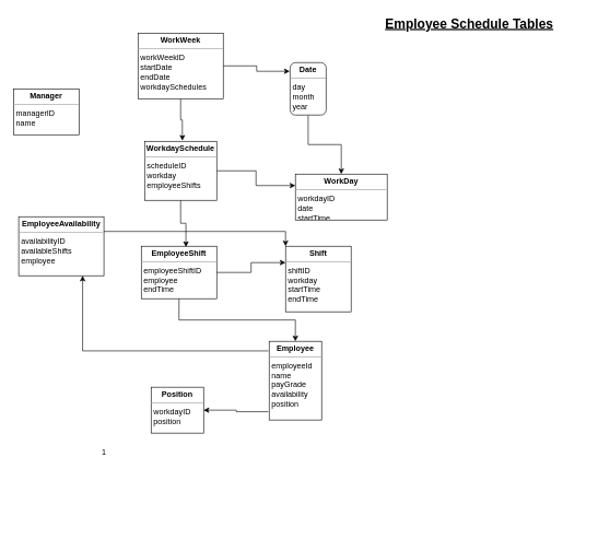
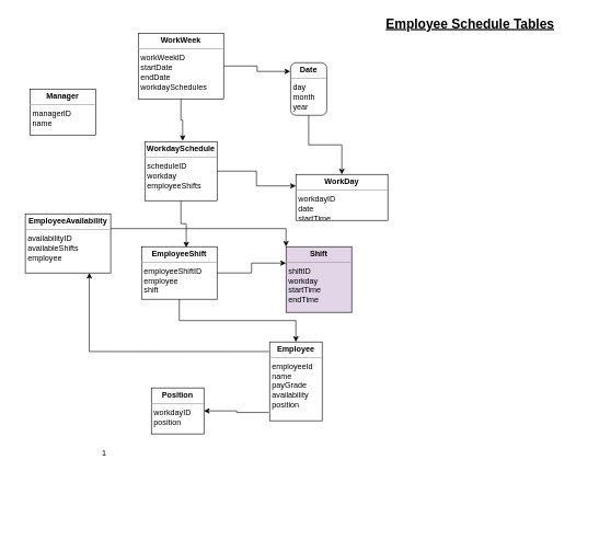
  <mxCell id="0" />
  <mxCell id="1" parent="0" />
  <mxCell id="2" value="" style="group" connectable="0" vertex="1" parent="1"><mxGeometry x="20" y="20" width="870" height="780" as="geometry" /></mxCell>
  <mxCell id="3" value="1" style="text;html=1;align=center;verticalAlign=middle;resizable=0;points=[];autosize=1;strokeColor=none;fillColor=none;" vertex="1" parent="2"><mxGeometry x="128" y="659" width="20" height="20" as="geometry" /></mxCell>
  <mxCell id="4" value="" style="group" connectable="0" vertex="1" parent="2"><mxGeometry width="870" height="780" as="geometry" /></mxCell>
- <mxCell id="5" value="&lt;p style=&quot;margin: 0px ; margin-top: 4px ; text-align: center&quot;&gt;&lt;b&gt;EmployeeAvailability&lt;/b&gt;&lt;/p&gt;&lt;hr size=&quot;1&quot;&gt;&lt;p style=&quot;margin: 0px ; margin-left: 4px&quot;&gt;availabilityID&lt;/p&gt;&lt;p style=&quot;margin: 0px ; margin-left: 4px&quot;&gt;availableShifts&lt;/p&gt;&lt;p style=&quot;margin: 0px ; margin-left: 4px&quot;&gt;employee&lt;/p&gt;" style="verticalAlign=top;align=left;overflow=fill;fontSize=12;fontFamily=Helvetica;html=1;" vertex="1" parent="4"><mxGeometry x="8" y="310" width="130" height="90" as="geometry" /></mxCell>
- <mxCell id="6" value="&lt;p style=&quot;margin: 0px ; margin-top: 4px ; text-align: center&quot;&gt;&lt;b&gt;EmployeeShift&lt;/b&gt;&lt;/p&gt;&lt;hr size=&quot;1&quot;&gt;&lt;p style=&quot;margin: 0px ; margin-left: 4px&quot;&gt;employeeShiftID&lt;/p&gt;&lt;p style=&quot;margin: 0px ; margin-left: 4px&quot;&gt;employee&lt;/p&gt;&lt;p style=&quot;margin: 0px ; margin-left: 4px&quot;&gt;endTime&lt;/p&gt;" style="verticalAlign=top;align=left;overflow=fill;fontSize=12;fontFamily=Helvetica;html=1;" vertex="1" parent="4"><mxGeometry x="195" y="355" width="115" height="80" as="geometry" /></mxCell>
- <mxCell id="7" value="&lt;p style=&quot;margin: 0px ; margin-top: 4px ; text-align: center&quot;&gt;&lt;b&gt;Shift&lt;/b&gt;&lt;/p&gt;&lt;hr size=&quot;1&quot;&gt;&lt;p style=&quot;margin: 0px ; margin-left: 4px&quot;&gt;shiftID&lt;/p&gt;&lt;p style=&quot;margin: 0px ; margin-left: 4px&quot;&gt;workday&lt;/p&gt;&lt;p style=&quot;margin: 0px ; margin-left: 4px&quot;&gt;startTime&lt;/p&gt;&lt;p style=&quot;margin: 0px ; margin-left: 4px&quot;&gt;endTime&lt;/p&gt;" style="verticalAlign=top;align=left;overflow=fill;fontSize=12;fontFamily=Helvetica;html=1;" vertex="1" parent="4"><mxGeometry x="415" y="355" width="100" height="100" as="geometry" /></mxCell>
+ <mxCell id="5" value="&lt;p style=&quot;margin: 0px ; margin-top: 4px ; text-align: center&quot;&gt;&lt;b&gt;EmployeeAvailability&lt;/b&gt;&lt;/p&gt;&lt;hr size=&quot;1&quot;&gt;&lt;p style=&quot;margin: 0px ; margin-left: 4px&quot;&gt;availabilityID&lt;/p&gt;&lt;p style=&quot;margin: 0px ; margin-left: 4px&quot;&gt;availableShifts&lt;/p&gt;&lt;p style=&quot;margin: 0px ; margin-left: 4px&quot;&gt;employee&lt;/p&gt;" style="verticalAlign=top;align=left;overflow=fill;fontSize=12;fontFamily=Helvetica;html=1;" vertex="1" parent="4"><mxGeometry x="18" y="305" width="130" height="90" as="geometry" /></mxCell>
+ <mxCell id="6" value="&lt;p style=&quot;margin: 0px ; margin-top: 4px ; text-align: center&quot;&gt;&lt;b&gt;EmployeeShift&lt;/b&gt;&lt;/p&gt;&lt;hr size=&quot;1&quot;&gt;&lt;p style=&quot;margin: 0px ; margin-left: 4px&quot;&gt;employeeShiftID&lt;/p&gt;&lt;p style=&quot;margin: 0px ; margin-left: 4px&quot;&gt;employee&lt;/p&gt;&lt;p style=&quot;margin: 0px ; margin-left: 4px&quot;&gt;shift&lt;/p&gt;" style="verticalAlign=top;align=left;overflow=fill;fontSize=12;fontFamily=Helvetica;html=1;" vertex="1" parent="4"><mxGeometry x="195" y="355" width="115" height="80" as="geometry" /></mxCell>
+ <mxCell id="7" value="&lt;p style=&quot;margin: 0px ; margin-top: 4px ; text-align: center&quot;&gt;&lt;b&gt;Shift&lt;/b&gt;&lt;/p&gt;&lt;hr size=&quot;1&quot;&gt;&lt;p style=&quot;margin: 0px ; margin-left: 4px&quot;&gt;shiftID&lt;/p&gt;&lt;p style=&quot;margin: 0px ; margin-left: 4px&quot;&gt;workday&lt;/p&gt;&lt;p style=&quot;margin: 0px ; margin-left: 4px&quot;&gt;startTime&lt;/p&gt;&lt;p style=&quot;margin: 0px ; margin-left: 4px&quot;&gt;endTime&lt;/p&gt;" style="verticalAlign=top;align=left;overflow=fill;fontSize=12;fontFamily=Helvetica;html=1;fillColor=#e1d5e7;" vertex="1" parent="4"><mxGeometry x="415" y="355" width="100" height="100" as="geometry" /></mxCell>
  <mxCell id="8" style="edgeStyle=orthogonalEdgeStyle;rounded=0;orthogonalLoop=1;jettySize=auto;html=1;exitX=1;exitY=0.25;exitDx=0;exitDy=0;entryX=0;entryY=0;entryDx=0;entryDy=0;" edge="1" parent="4" source="5" target="7"><mxGeometry relative="1" as="geometry" /></mxCell>
  <mxCell id="9" style="edgeStyle=orthogonalEdgeStyle;rounded=0;orthogonalLoop=1;jettySize=auto;html=1;exitX=1;exitY=0.5;exitDx=0;exitDy=0;entryX=0;entryY=0.25;entryDx=0;entryDy=0;" edge="1" parent="4" source="6" target="7"><mxGeometry relative="1" as="geometry" /></mxCell>
  <mxCell id="10" value="&lt;p style=&quot;margin: 0px ; margin-top: 4px ; text-align: center&quot;&gt;&lt;b&gt;WorkDay&lt;/b&gt;&lt;/p&gt;&lt;hr size=&quot;1&quot;&gt;&lt;p style=&quot;margin: 0px ; margin-left: 4px&quot;&gt;workdayID&lt;/p&gt;&lt;p style=&quot;margin: 0px ; margin-left: 4px&quot;&gt;date&lt;/p&gt;&lt;p style=&quot;margin: 0px ; margin-left: 4px&quot;&gt;startTime&lt;/p&gt;&lt;p style=&quot;margin: 0px ; margin-left: 4px&quot;&gt;endTime&lt;/p&gt;" style="verticalAlign=top;align=left;overflow=fill;fontSize=12;fontFamily=Helvetica;html=1;" vertex="1" parent="4"><mxGeometry x="430" y="245" width="140" height="70" as="geometry" /></mxCell>
  <mxCell id="11" style="edgeStyle=orthogonalEdgeStyle;rounded=0;orthogonalLoop=1;jettySize=auto;html=1;exitX=0.5;exitY=1;exitDx=0;exitDy=0;entryX=0.5;entryY=0;entryDx=0;entryDy=0;" edge="1" parent="4" source="12" target="10"><mxGeometry relative="1" as="geometry" /></mxCell>
  <mxCell id="12" value="&lt;p style=&quot;margin: 0px ; margin-top: 4px ; text-align: center&quot;&gt;&lt;b&gt;Date&lt;/b&gt;&lt;/p&gt;&lt;hr size=&quot;1&quot;&gt;&lt;p style=&quot;margin: 0px ; margin-left: 4px&quot;&gt;&lt;span&gt;day&lt;/span&gt;&lt;/p&gt;&lt;p style=&quot;margin: 0px 0px 0px 4px&quot;&gt;month&lt;/p&gt;&lt;p style=&quot;margin: 0px 0px 0px 4px&quot;&gt;year&lt;/p&gt;" style="verticalAlign=top;align=left;overflow=fill;fontSize=12;fontFamily=Helvetica;html=1;rounded=1;" vertex="1" parent="4"><mxGeometry x="422" y="75" width="55" height="80" as="geometry" /></mxCell>
  <mxCell id="13" style="edgeStyle=orthogonalEdgeStyle;rounded=0;orthogonalLoop=1;jettySize=auto;html=1;exitX=0.5;exitY=1;exitDx=0;exitDy=0;entryX=0.592;entryY=0.015;entryDx=0;entryDy=0;entryPerimeter=0;" edge="1" parent="4" source="15" target="6"><mxGeometry relative="1" as="geometry" /></mxCell>
  <mxCell id="14" style="edgeStyle=orthogonalEdgeStyle;rounded=0;orthogonalLoop=1;jettySize=auto;html=1;exitX=1;exitY=0.5;exitDx=0;exitDy=0;entryX=0;entryY=0.25;entryDx=0;entryDy=0;" edge="1" parent="4" source="15" target="10"><mxGeometry relative="1" as="geometry" /></mxCell>
  <mxCell id="15" value="&lt;p style=&quot;margin: 0px ; margin-top: 4px ; text-align: center&quot;&gt;&lt;b&gt;WorkdaySchedule&lt;/b&gt;&lt;/p&gt;&lt;hr size=&quot;1&quot;&gt;&lt;p style=&quot;margin: 0px ; margin-left: 4px&quot;&gt;scheduleID&lt;/p&gt;&lt;p style=&quot;margin: 0px ; margin-left: 4px&quot;&gt;workday&lt;/p&gt;&lt;p style=&quot;margin: 0px ; margin-left: 4px&quot;&gt;employeeShifts&lt;/p&gt;" style="verticalAlign=top;align=left;overflow=fill;fontSize=12;fontFamily=Helvetica;html=1;" vertex="1" parent="4"><mxGeometry x="200" y="195" width="110" height="90" as="geometry" /></mxCell>
  <mxCell id="16" style="edgeStyle=orthogonalEdgeStyle;rounded=0;orthogonalLoop=1;jettySize=auto;html=1;exitX=0.5;exitY=1;exitDx=0;exitDy=0;entryX=0.524;entryY=-0.011;entryDx=0;entryDy=0;entryPerimeter=0;" edge="1" parent="4" source="18" target="15"><mxGeometry relative="1" as="geometry" /></mxCell>
  <mxCell id="17" style="edgeStyle=orthogonalEdgeStyle;rounded=0;orthogonalLoop=1;jettySize=auto;html=1;exitX=1;exitY=0.5;exitDx=0;exitDy=0;entryX=-0.011;entryY=0.165;entryDx=0;entryDy=0;entryPerimeter=0;" edge="1" parent="4" source="18" target="12"><mxGeometry relative="1" as="geometry" /></mxCell>
  <mxCell id="18" value="&lt;p style=&quot;margin: 0px ; margin-top: 4px ; text-align: center&quot;&gt;&lt;b&gt;WorkWeek&lt;/b&gt;&lt;/p&gt;&lt;hr size=&quot;1&quot;&gt;&lt;p style=&quot;margin: 0px ; margin-left: 4px&quot;&gt;workWeekID&lt;/p&gt;&lt;p style=&quot;margin: 0px ; margin-left: 4px&quot;&gt;startDate&lt;/p&gt;&lt;p style=&quot;margin: 0px ; margin-left: 4px&quot;&gt;endDate&lt;/p&gt;&lt;p style=&quot;margin: 0px ; margin-left: 4px&quot;&gt;workdaySchedules&lt;/p&gt;" style="verticalAlign=top;align=left;overflow=fill;fontSize=12;fontFamily=Helvetica;html=1;" vertex="1" parent="4"><mxGeometry x="190" y="30" width="130" height="100" as="geometry" /></mxCell>
- <mxCell id="19" value="&lt;p style=&quot;margin: 0px ; margin-top: 4px ; text-align: center&quot;&gt;&lt;b&gt;Manager&lt;/b&gt;&lt;/p&gt;&lt;hr size=&quot;1&quot;&gt;&lt;p style=&quot;margin: 0px ; margin-left: 4px&quot;&gt;managerID&lt;/p&gt;&lt;p style=&quot;margin: 0px ; margin-left: 4px&quot;&gt;name&lt;/p&gt;&lt;p style=&quot;margin: 0px ; margin-left: 4px&quot;&gt;&lt;br&gt;&lt;/p&gt;" style="verticalAlign=top;align=left;overflow=fill;fontSize=12;fontFamily=Helvetica;html=1;" vertex="1" parent="4"><mxGeometry y="115" width="100" height="70" as="geometry" /></mxCell>
+ <mxCell id="19" value="&lt;p style=&quot;margin: 0px ; margin-top: 4px ; text-align: center&quot;&gt;&lt;b&gt;Manager&lt;/b&gt;&lt;/p&gt;&lt;hr size=&quot;1&quot;&gt;&lt;p style=&quot;margin: 0px ; margin-left: 4px&quot;&gt;managerID&lt;/p&gt;&lt;p style=&quot;margin: 0px ; margin-left: 4px&quot;&gt;name&lt;/p&gt;&lt;p style=&quot;margin: 0px ; margin-left: 4px&quot;&gt;&lt;br&gt;&lt;/p&gt;" style="verticalAlign=top;align=left;overflow=fill;fontSize=12;fontFamily=Helvetica;html=1;" vertex="1" parent="4"><mxGeometry x="25" y="115" width="100" height="70" as="geometry" /></mxCell>
  <mxCell id="20" value="&lt;b&gt;&lt;u&gt;Employee Schedule Tables&lt;/u&gt;&lt;/b&gt;" style="text;html=1;align=center;verticalAlign=middle;resizable=0;points=[];autosize=1;strokeColor=none;fillColor=none;fontSize=20;" vertex="1" parent="4"><mxGeometry x="560" width="270" height="30" as="geometry" /></mxCell>
  <mxCell id="21" value="" style="group" connectable="0" vertex="1" parent="4"><mxGeometry x="60" y="410" width="590" height="370" as="geometry" /></mxCell>
  <mxCell id="22" value="&lt;p style=&quot;margin: 0px ; margin-top: 4px ; text-align: center&quot;&gt;&lt;b&gt;Employee&lt;/b&gt;&lt;/p&gt;&lt;hr size=&quot;1&quot;&gt;&lt;p style=&quot;margin: 0px ; margin-left: 4px&quot;&gt;employeeId&lt;/p&gt;&lt;p style=&quot;margin: 0px ; margin-left: 4px&quot;&gt;name&lt;/p&gt;&lt;p style=&quot;margin: 0px ; margin-left: 4px&quot;&gt;payGrade&lt;/p&gt;&lt;p style=&quot;margin: 0px ; margin-left: 4px&quot;&gt;availability&lt;/p&gt;&lt;p style=&quot;margin: 0px ; margin-left: 4px&quot;&gt;position&lt;/p&gt;" style="verticalAlign=top;align=left;overflow=fill;fontSize=12;fontFamily=Helvetica;html=1;" vertex="1" parent="21"><mxGeometry x="330" y="90" width="80" height="120" as="geometry" /></mxCell>
  <mxCell id="23" value="&lt;p style=&quot;margin: 0px ; margin-top: 4px ; text-align: center&quot;&gt;&lt;b&gt;Position&lt;/b&gt;&lt;/p&gt;&lt;hr size=&quot;1&quot;&gt;&lt;p style=&quot;margin: 0px ; margin-left: 4px&quot;&gt;workdayID&lt;/p&gt;&lt;p style=&quot;margin: 0px ; margin-left: 4px&quot;&gt;position&lt;/p&gt;" style="verticalAlign=top;align=left;overflow=fill;fontSize=12;fontFamily=Helvetica;html=1;" vertex="1" parent="21"><mxGeometry x="150" y="160" width="80" height="70" as="geometry" /></mxCell>
  <mxCell id="24" style="edgeStyle=orthogonalEdgeStyle;rounded=0;orthogonalLoop=1;jettySize=auto;html=1;exitX=-0.017;exitY=0.895;exitDx=0;exitDy=0;entryX=1;entryY=0.5;entryDx=0;entryDy=0;exitPerimeter=0;" edge="1" parent="21" source="22" target="23"><mxGeometry relative="1" as="geometry" /></mxCell>
  <mxCell id="25" style="edgeStyle=orthogonalEdgeStyle;rounded=0;orthogonalLoop=1;jettySize=auto;html=1;exitX=-0.015;exitY=0.122;exitDx=0;exitDy=0;entryX=0.75;entryY=1;entryDx=0;entryDy=0;exitPerimeter=0;" edge="1" parent="4" source="22" target="5"><mxGeometry relative="1" as="geometry" /></mxCell>
  <mxCell id="26" style="edgeStyle=orthogonalEdgeStyle;rounded=0;orthogonalLoop=1;jettySize=auto;html=1;exitX=0.5;exitY=1;exitDx=0;exitDy=0;entryX=0.5;entryY=0;entryDx=0;entryDy=0;" edge="1" parent="4" source="6" target="22"><mxGeometry relative="1" as="geometry" /></mxCell>
